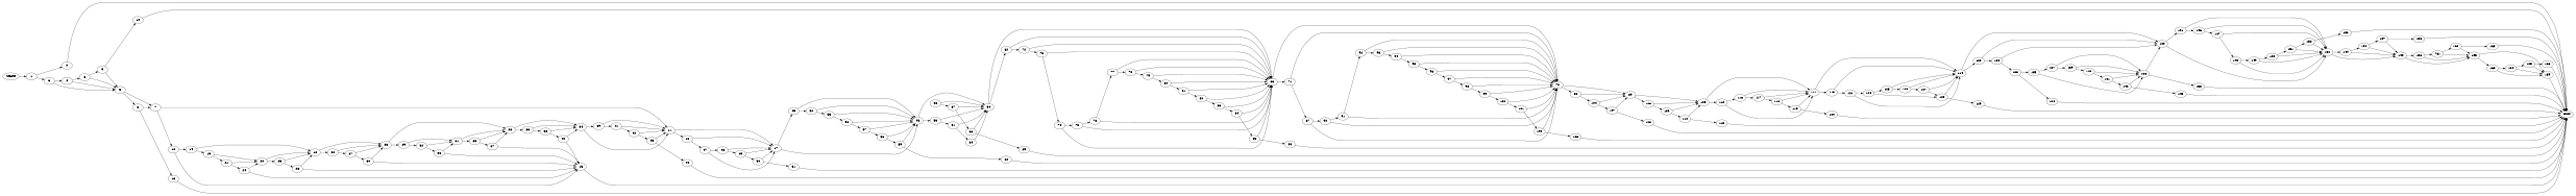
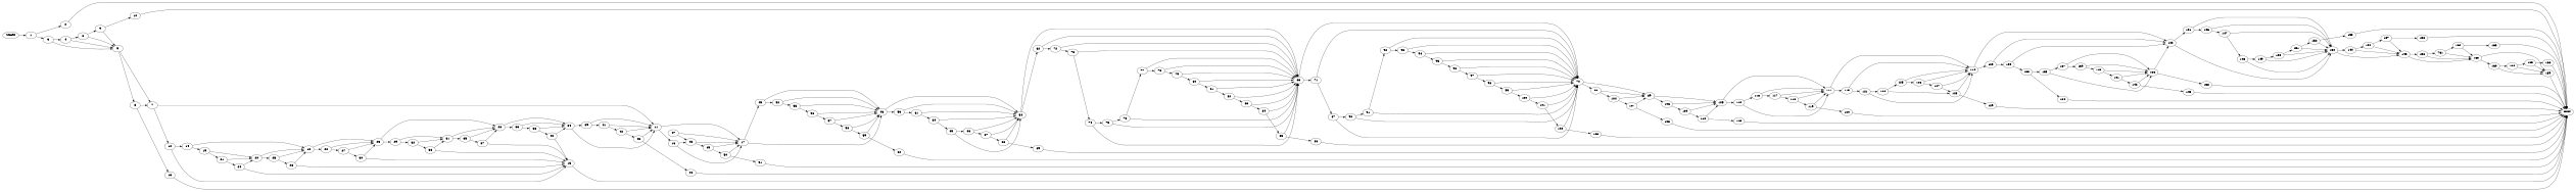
  digraph {
    rankdir=LR
    n1 [label=START]
    1
    2
    3
    n5 [label=EXIT]
    4
    5
    6
    7
    8
    9
    11
    12
    13
    10
    16
    17
    14
    15
    47
    45
    46
    18
    19
    22
    23
    20
    21
    48
    52
    53
    54
    27
    28
    29
    25
    24
    26
    30
    33
    34
    31
    32
    38
    39
    35
    36
    37
    40
    41
    42
    43
    44
    55
    61
    62
    63
    49
    50
    51
    56
    64
    72
    70
    71
    57
    58
    59
    60
+   65
    73
    88
    89
    87
    66
    67
    68
    69
    104
    105
    106
    90
    74
    75
    76
    77
    78
    79
    80
    81
    82
    83
    84
    85
    86
    91
    107
    110
    111
    109
    92
    93
    94
    95
    96
    97
    98
    99
    100
    101
    102
    103
    108
    116
    114
    115
    112
    113
    117
    122
    123
    121
    131
    132
    130
    124
    118
    119
    120
    125
    128
    146
    144
    145
    133
    126
    127
    129
    134
    135
    147
    154
    155
    156
    136
    137
    138
    139
    140
    141
    142
    143
    157
    159
    160
    n156 [label=761]
    148
    149
    150
    151
    152
    153
    158
    164
    162
    165
    163
    166
    n1 -> 1
    1 -> 2
    1 -> 3
    2 -> n5
    3 -> 4
    3 -> 5
    4 -> 5
    4 -> 6
    5 -> 7
    5 -> 8
    6 -> 5
    6 -> 9
    7 -> 11
    7 -> 12
    8 -> 7
    8 -> 13
    9 -> 5
    9 -> 10
    11 -> 16
    11 -> 17
    12 -> 14
    12 -> 15
    13 -> n5
    10 -> n5
    16 -> 17
-   16 -> 47
+   16 -> 48
    17 -> 45
    17 -> 46
    14 -> 18
    14 -> 19
    15 -> n5
    47 -> 17
    47 -> 48
    45 -> 46
    45 -> 52
    46 -> 53
    46 -> 54
    18 -> 22
    18 -> 23
    19 -> 20
    19 -> 21
    22 -> 23
    22 -> 27
    23 -> 28
    23 -> 29
    20 -> 18
    20 -> 25
    21 -> 20
    21 -> 24
    48 -> 17
    48 -> 49
    52 -> 46
    52 -> 55
    53 -> 54
    53 -> 61
    54 -> 62
    54 -> 63
    27 -> 23
    27 -> 30
    28 -> 33
    28 -> 34
    29 -> 31
    29 -> 32
    25 -> 18
    25 -> 26
    24 -> 15
    24 -> 20
    26 -> 15
    26 -> 18
    30 -> 15
    30 -> 23
    33 -> 34
    33 -> 38
    34 -> 11
    34 -> 39
    31 -> 28
    31 -> 35
    32 -> 31
    32 -> 36
    38 -> 34
    38 -> 40
    39 -> 11
    39 -> 41
    35 -> 28
    35 -> 37
    36 -> 15
    36 -> 31
    37 -> 15
    37 -> 28
    40 -> 15
    40 -> 34
    41 -> 11
    41 -> 42
    42 -> 11
    42 -> 43
    43 -> 11
    43 -> 44
    44 -> n5
    55 -> 46
    55 -> 56
    61 -> 54
    61 -> 64
    62 -> 63
    62 -> 72
    63 -> 70
    63 -> 71
    49 -> 17
    49 -> 50
    50 -> 17
    50 -> 51
    51 -> n5
    56 -> 46
    56 -> 57
    64 -> 54
+   64 -> 65
    72 -> 63
    72 -> 73
    70 -> 88
    70 -> 89
    71 -> 70
    71 -> 87
    57 -> 46
    57 -> 58
    58 -> 46
    58 -> 59
    59 -> 46
    59 -> 60
    60 -> n5
+   65 -> 54
+   65 -> 66
    73 -> 63
    73 -> 74
    88 -> 89
    88 -> 104
    89 -> 105
    89 -> 106
    87 -> 70
    87 -> 90
    66 -> 54
    66 -> 67
    67 -> 54
    67 -> 68
    68 -> 54
    68 -> 69
    69 -> n5
    104 -> 89
    104 -> 107
    105 -> 110
    105 -> 111
    106 -> 105
    106 -> 109
    90 -> 70
    90 -> 91
    74 -> 63
    74 -> 75
    75 -> 63
    75 -> 76
    76 -> 63
    76 -> 77
    77 -> 63
    77 -> 78
    78 -> 63
    78 -> 79
    79 -> 63
    79 -> 80
    80 -> 63
    80 -> 81
    81 -> 63
    81 -> 82
    82 -> 63
    82 -> 83
    83 -> 63
    83 -> 84
    84 -> 63
    84 -> 85
    85 -> 63
    85 -> 86
    86 -> n5
    91 -> 70
    91 -> 92
    107 -> 89
    107 -> 108
    110 -> 111
    110 -> 116
    111 -> 114
    111 -> 115
    109 -> 105
    109 -> 112
    92 -> 70
    92 -> 93
    93 -> 70
    93 -> 94
    94 -> 70
    94 -> 95
    95 -> 70
    95 -> 96
    96 -> 70
    96 -> 97
    97 -> 70
    97 -> 98
    98 -> 70
    98 -> 99
    99 -> 70
    99 -> 100
    100 -> 70
    100 -> 101
    101 -> 70
    101 -> 102
    102 -> 70
    102 -> 103
    103 -> n5
    108 -> n5
    116 -> 111
    116 -> 117
    114 -> 122
    114 -> 123
    115 -> 114
    115 -> 121
    112 -> 105
    112 -> 113
    113 -> n5
    117 -> 111
    117 -> 118
    122 -> 131
    122 -> 132
    123 -> 122
    123 -> 130
    121 -> 114
    121 -> 124
    131 -> 132
    131 -> 146
    132 -> 144
    132 -> 145
    130 -> 122
    130 -> 133
    124 -> 125
    124 -> 128
    118 -> 111
    118 -> 119
    119 -> 111
    119 -> 120
    120 -> n5
    125 -> 114
    125 -> 126
    128 -> 114
    128 -> 129
    146 -> 132
    146 -> 147
    144 -> 145
    144 -> 154
    145 -> 155
    145 -> 156
    133 -> 134
    133 -> 135
    126 -> 114
    126 -> 127
    127 -> 114
    127 -> 128
    129 -> n5
    134 -> n5
    135 -> 136
    135 -> 137
    147 -> 132
    147 -> 148
    154 -> 145
    154 -> 157
    155 -> 159
    155 -> 160
    156 -> 155
    156 -> n156
    136 -> 122
    136 -> 138
    137 -> 136
    137 -> 139
    138 -> n5
    139 -> 136
    139 -> 140
    140 -> 136
    140 -> 141
    141 -> 136
    141 -> 142
    142 -> 136
    142 -> 143
    143 -> n5
    157 -> 145
    157 -> 158
    159 -> n5
    160 -> 159
    160 -> 164
    n156 -> 155
    n156 -> 162
    148 -> 132
    148 -> 149
    149 -> 132
    149 -> 150
    150 -> 132
    150 -> 151
    151 -> 132
    151 -> 152
    152 -> 132
    152 -> 153
    153 -> n5
    158 -> n5
    164 -> 159
    164 -> 165
    162 -> 155
    162 -> 163
    165 -> 159
    165 -> 166
    163 -> n5
    166 -> n5
  }
